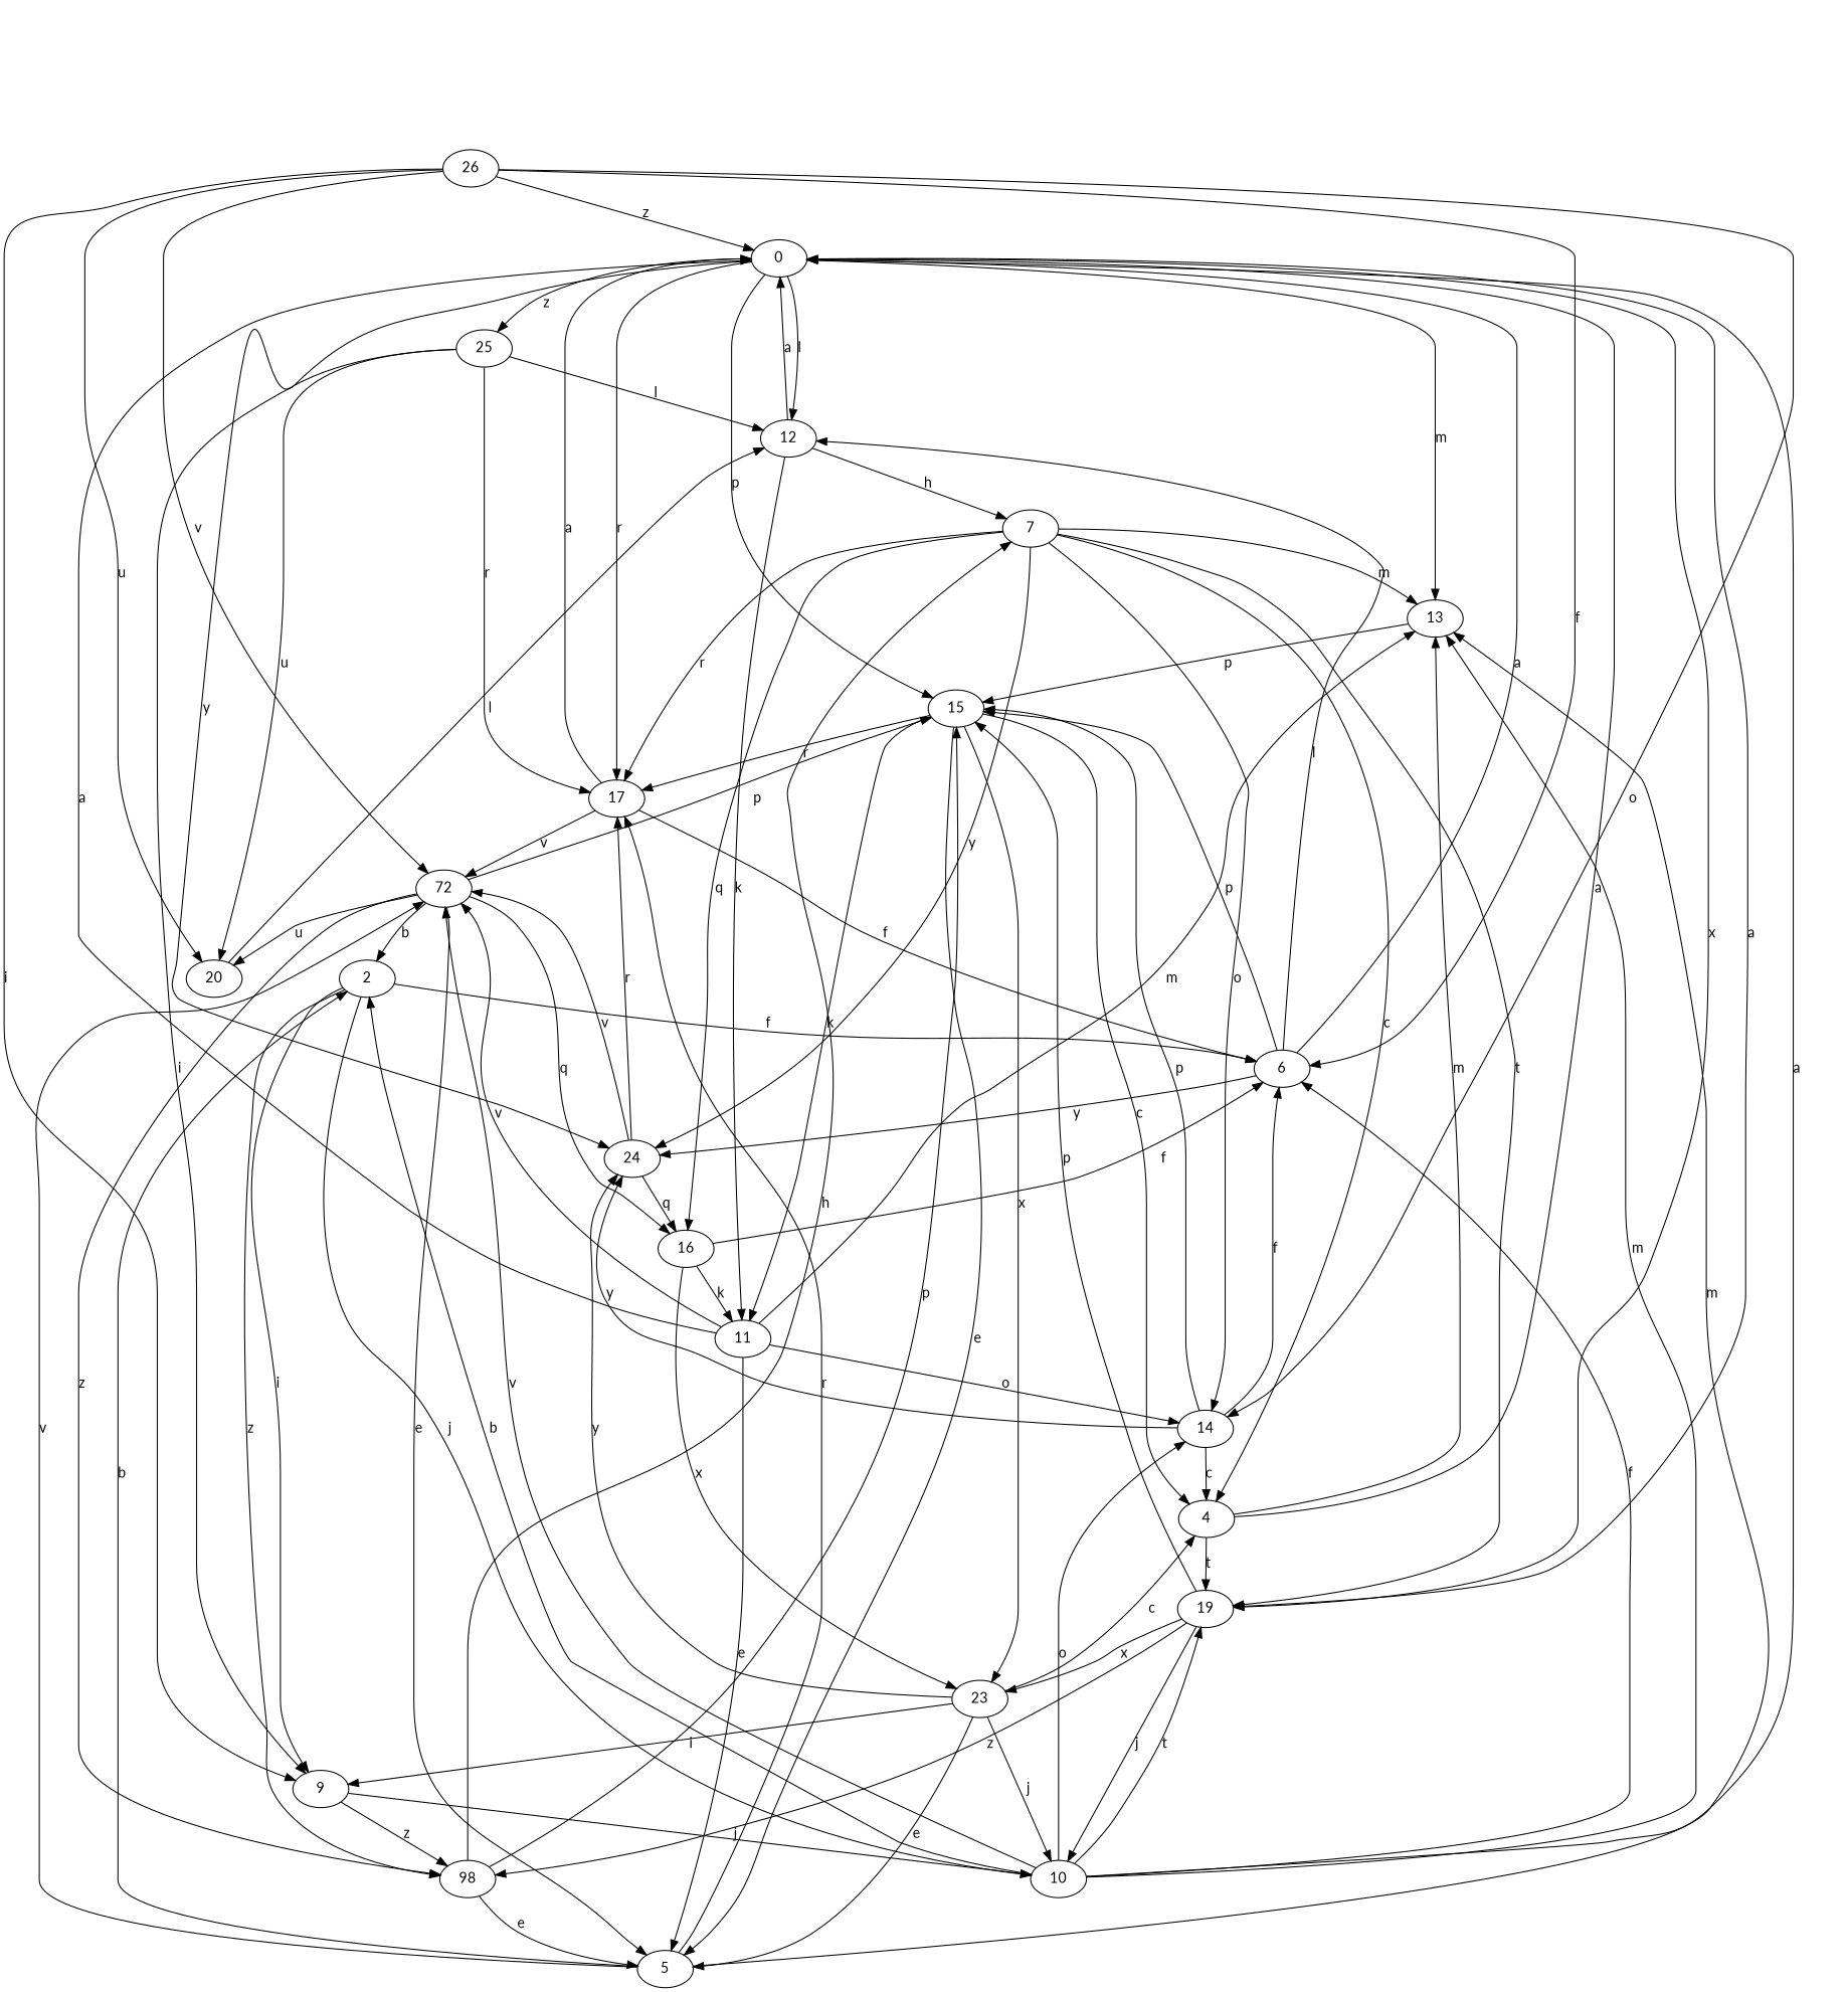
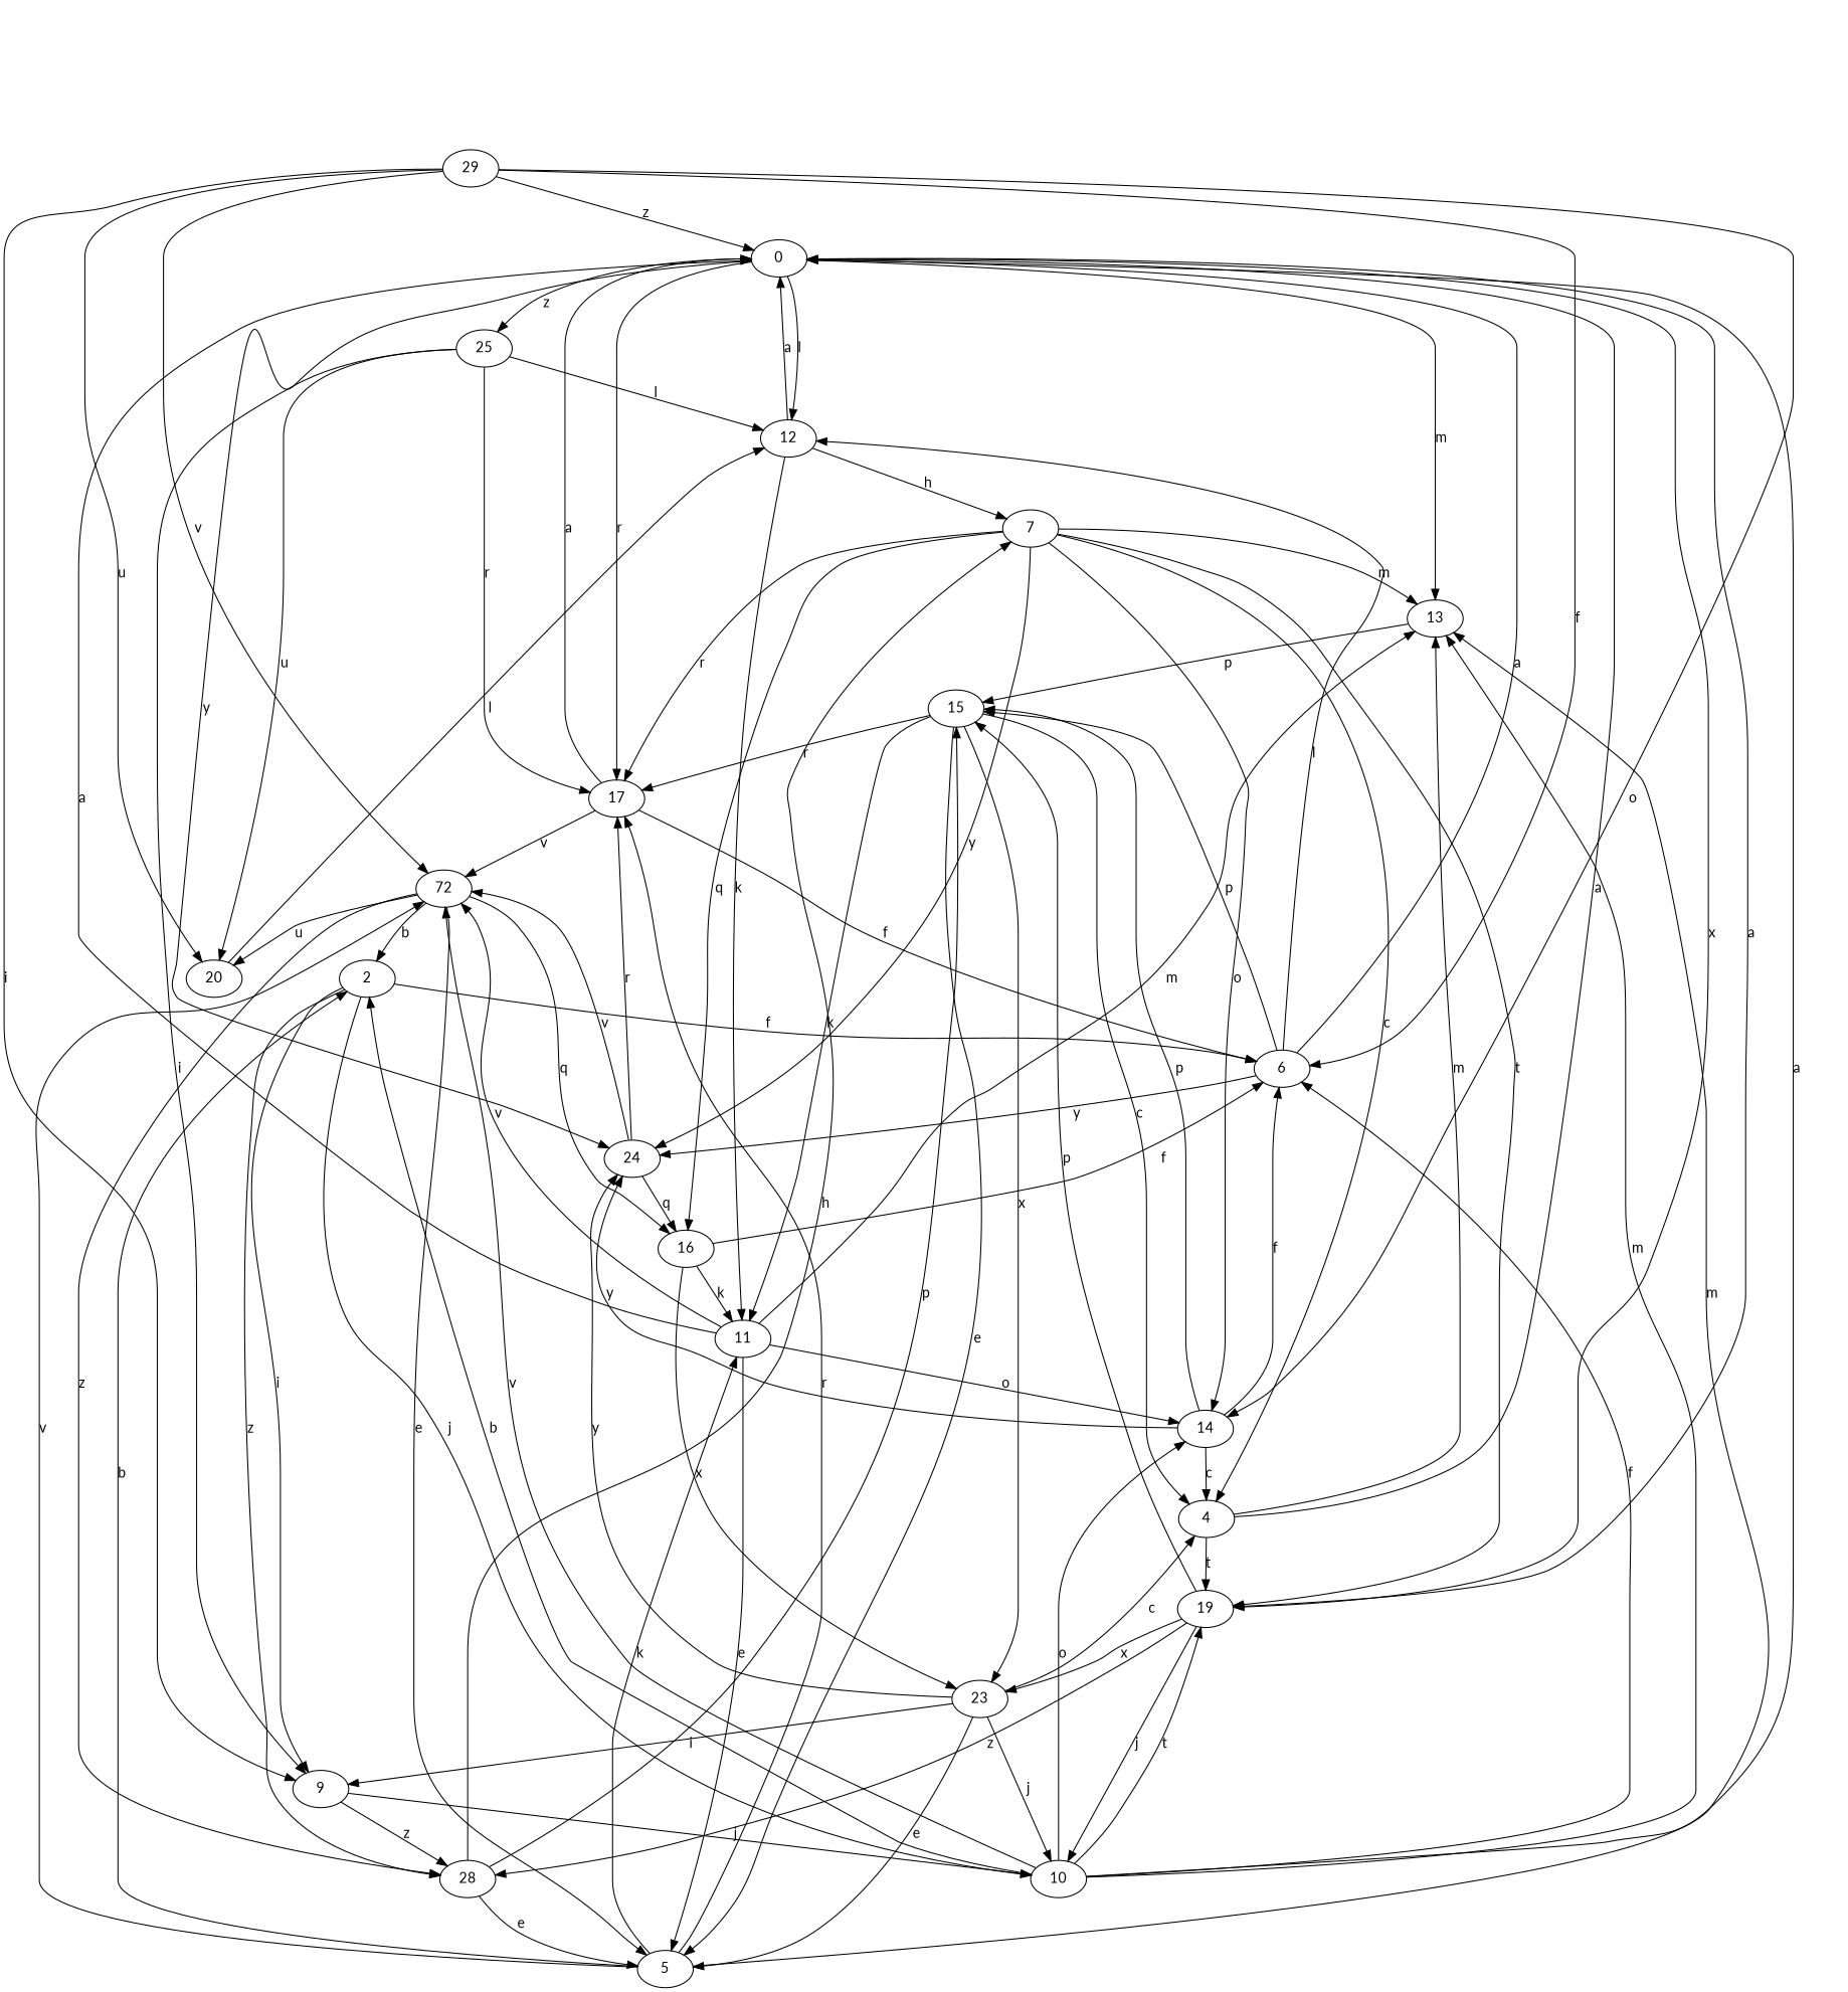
  strict digraph {
    fontname=Lato
    node [fontname=Lato]
    edge [fontname=Lato]
    0
    12
    13
    15
    17
    19
    24
    25
    11
    7
    4
    5
    23
    6
    n15 [label=72]
    10
-   28 [label=98]
+   28
    16
    9
    20
-   26
+   26 [label=29]
    14
    2
    0 -> 12 [label=l]
    0 -> 13 [label=m]
-   0 -> 15 [label=p]
    0 -> 17 [label=r]
    0 -> 19 [label=x]
    0 -> 24 [label=y]
    0 -> 25 [label=z]
    12 -> 0 [label=a]
    12 -> 11 [label=k]
    12 -> 7 [label=h]
    13 -> 15 [label=p]
    15 -> 17 [label=r]
    15 -> 11 [label=k]
    15 -> 4 [label=c]
    15 -> 5 [label=e]
    15 -> 23 [label=x]
    17 -> 0 [label=a]
    17 -> 6 [label=f]
    17 -> n15 [label=v]
    19 -> 0 [label=a]
    19 -> 15 [label=p]
    19 -> 23 [label=x]
    19 -> 10 [label=j]
    19 -> 28 [label=z]
    24 -> 17 [label=r]
    24 -> n15 [label=v]
    24 -> 16 [label=q]
    25 -> 12 [label=l]
    25 -> 17 [label=r]
    25 -> 9 [label=i]
    25 -> 20 [label=u]
    11 -> 0 [label=a]
    11 -> 13 [label=m]
    11 -> 5 [label=e]
    11 -> n15 [label=v]
    11 -> 14 [label=o]
    7 -> 13 [label=m]
    7 -> 17 [label=r]
    7 -> 19 [label=t]
    7 -> 24 [label=y]
    7 -> 4 [label=c]
    7 -> 16 [label=q]
    7 -> 14 [label=o]
    4 -> 0 [label=a]
    4 -> 13 [label=m]
    4 -> 19 [label=t]
    5 -> 13 [label=m]
    5 -> 17 [label=r]
+   5 -> 11 [label=k]
    5 -> n15 [label=v]
    5 -> 2 [label=b]
    23 -> 24 [label=y]
    23 -> 4 [label=c]
    23 -> 5 [label=e]
    23 -> 10 [label=j]
    23 -> 9 [label=i]
    6 -> 0 [label=a]
    6 -> 12 [label=l]
    6 -> 15 [label=p]
    6 -> 24 [label=y]
-   n15 -> 15 [label=p]
    n15 -> 5 [label=e]
    n15 -> 28 [label=z]
    n15 -> 16 [label=q]
    n15 -> 20 [label=u]
    n15 -> 2 [label=b]
    10 -> 0 [label=a]
    10 -> 13 [label=m]
    10 -> 19 [label=t]
    10 -> 6 [label=f]
    10 -> n15 [label=v]
    10 -> 14 [label=o]
    10 -> 2 [label=b]
    28 -> 15 [label=p]
    28 -> 7 [label=h]
    28 -> 5 [label=e]
    16 -> 11 [label=k]
    16 -> 23 [label=x]
    16 -> 6 [label=f]
    9 -> 10 [label=j]
    9 -> 28 [label=z]
    20 -> 12 [label=l]
    26 -> 0 [label=z]
    26 -> 6 [label=f]
    26 -> n15 [label=v]
    26 -> 9 [label=i]
    26 -> 20 [label=u]
    26 -> 14 [label=o]
    14 -> 15 [label=p]
    14 -> 24 [label=y]
    14 -> 4 [label=c]
    14 -> 6 [label=f]
    2 -> 6 [label=f]
    2 -> 10 [label=j]
    2 -> 28 [label=z]
    2 -> 9 [label=i]
  }
